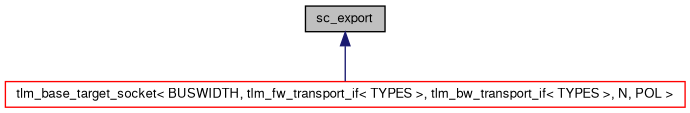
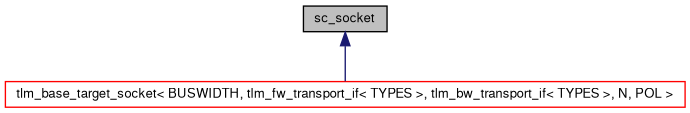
  digraph {
    rankdir=TB
    node [fontname=FreeSans fontsize=10 shape=record style=filled]
-   n1 [color=black fillcolor=grey75 fontcolor=black height=0.2 label=sc_export width=0.4]
+   n1 [color=black fillcolor=grey75 fontcolor=black height=0.2 label=sc_socket width=0.4]
    n2 [color=red fillcolor=white height=0.2 label="tlm_base_target_socket\< BUSWIDTH, tlm_fw_transport_if\< TYPES \>, tlm_bw_transport_if\< TYPES \>, N, POL \>" width=0.4]
    n1 -> n2 [color=midnightblue dir=back fontname=FreeSans fontsize=10 labelfontname=FreeSans labelfontsize=10 style=solid]
  }
